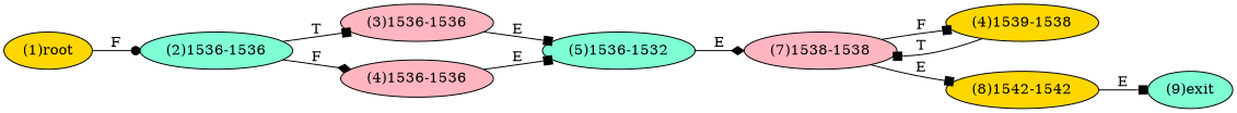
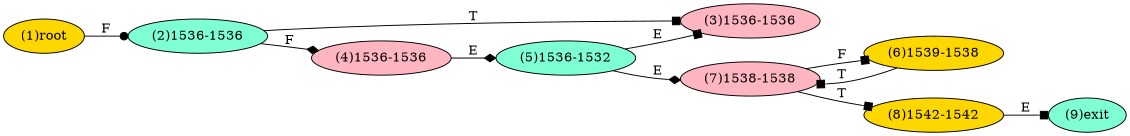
  digraph {
    rankdir=LR
    node [fillcolor=gold style=filled]
    edge [arrowhead=box]
    n1 [label="(1)root"]
    n2 [fillcolor=aquamarine label="(2)1536-1536"]
    n3 [fillcolor=lightpink label="(3)1536-1536"]
    n4 [fillcolor=lightpink label="(4)1536-1536"]
    n5 [fillcolor=aquamarine label="(5)1536-1532"]
    n6 [fillcolor=lightpink label="(7)1538-1538"]
-   n7 [label="(4)1539-1538"]
+   n7 [label="(6)1539-1538"]
    n8 [label="(8)1542-1542"]
    n9 [fillcolor=aquamarine label="(9)exit"]
    n1 -> n2 [arrowhead=dot label=F]
    n2 -> n3 [label=T]
    n2 -> n4 [arrowhead=diamond label=F]
-   n3 -> n5 [label=E]
-   n4 -> n5 [label=E]
+   n5 -> n3 [label=E]
+   n4 -> n5 [arrowhead=diamond label=E]
    n5 -> n6 [arrowhead=diamond label=E]
    n6 -> n7 [label=F]
-   n6 -> n8 [label=E]
+   n6 -> n8 [label=T]
    n7 -> n6 [label=T]
    n8 -> n9 [label=E]
  }
